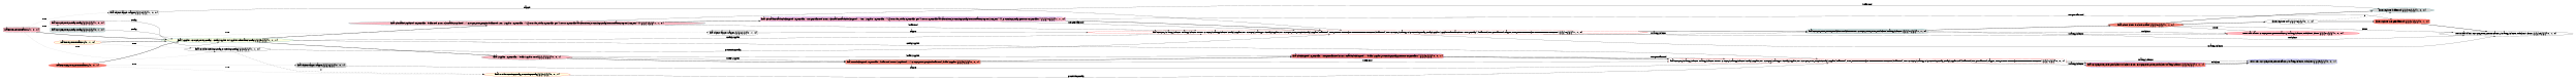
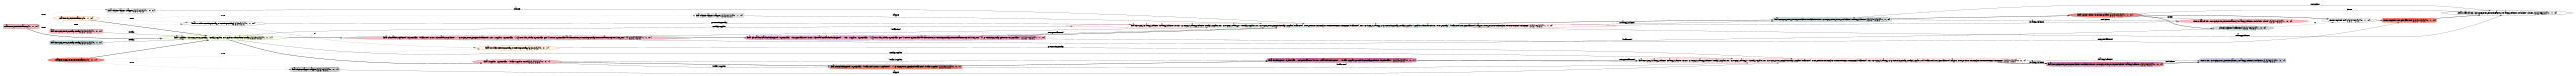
  digraph {
    rankdir=LR
    node [color=black fillcolor=white shape=cylinder style=filled]
    edge [style=solid]
    n1 [fillcolor=lightpink label="makeQueryRunnerFactory['1', '0', '0']"]
    n2 [color=teal fillcolor=lightpink label="final GroupByQueryConfig config@@@2@@@['1', '0', '0']"]
    n3 [label="final ObjectMapper mapper@@@2@@@['1', '0', '0']"]
    n4 [color=teal fillcolor=lightyellow label="final Supplier<GroupByQueryConfig> configSupplier = Suppliers.ofInstance(config)@@@3@@@['1', '1', '1']" shape=ellipse]
    n5 [label="final DruidProcessingConfig processingConfig@@@2@@@['1', '1', '0']" shape=ellipse]
    n6 [color=red label="final GroupByStrategySelector strategySelector = new GroupByStrategySelector(configSupplier,new GroupByStrategyV1(configSupplier,new GroupByQueryEngine(configSupplier,bufferPool),QueryRunnerTestHelper.NOOP_QUERYWATCHER,bufferPool),new GroupByStrategyV2(processingConfig,configSupplier,Suppliers.ofInstance(new QueryConfig()),bufferPool,mergeBufferPool,mapper,QueryRunnerTestHelper.NOOP_QUERYWATCHER))@@@16@@@['1', '1', '0']" shape=ellipse]
    n7 [fillcolor=lightpink label="final Supplier<ByteBuffer> bufferSupplier = null@@@4@@@['0', '0', '1']" shape=ellipse]
    n8 [color=red label="final GroupByStrategySelector strategySelector = new GroupByStrategySelector(configSupplier,new GroupByStrategyV1(configSupplier,new GroupByQueryEngine(configSupplier,bufferPool),QueryRunnerTestHelper.NOOP_QUERYWATCHER,bufferPool),new GroupByStrategyV2(processingConfig,configSupplier,null,bufferPool,mergeBufferPool,mapper,QueryRunnerTestHelper.NOOP_QUERYWATCHER))@@@7@@@['0', '0', '1']"]
    n9 [color=teal fillcolor=lightpink label="final CloseableStupidPool<ByteBuffer> bufferPool = new CloseableStupidPool<>(\"GroupByQueryEngine-bufferPool\",new Supplier<ByteBuffer>(){@Override public ByteBuffer get(){return ByteBuffer.allocateDirect(processingConfig.intermediateComputeSizeBytes())}})@@@4@@@['1', '1', '0']" shape=ellipse]
    n10 [color=red fillcolor=lightyellow label="final DruidProcessingConfig processingConfig@@@2@@@['0', '0', '1']" shape=ellipse]
    n11 [color=blue fillcolor=salmon label="final BlockingPool<ByteBuffer> mergeBufferPool = new DefaultBlockingPool<>(bufferSupplier,processingConfig.getNumMergeBuffers())@@@6@@@['0', '0', '1']"]
    n12 [color=teal fillcolor=salmon label="final NonBlockingPool<ByteBuffer> bufferPool = new StupidPool<>(\"GroupByQueryEngine-bufferPool\",bufferSupplier)@@@5@@@['0', '0', '1']"]
    n13 [color=blue fillcolor=salmon label="final GroupByQueryQueryToolChest toolChest = new GroupByQueryQueryToolChest(strategySelector)@@@8@@@['0', '0', '1']"]
    n14 [color=blue fillcolor=lightgrey label="return new GroupByQueryRunnerFactory(strategySelector,toolChest)@@@9@@@['0', '0', '1']"]
    n15 [label="return Pair.of(new GroupByQueryRunnerFactory(strategySelector,toolChest),closer)@@@25@@@['0', '1', '0']" shape=ellipse]
    n16 [fillcolor=lightgrey label="final ObjectMapper mapper@@@2@@@['0', '0', '1']"]
    n17 [color=red fillcolor=lightpink label="return Pair.of(new GroupByQueryRunnerFactory(strategySelector,toolChest),closer)@@@21@@@['1', '0', '0']" shape=ellipse]
    n18 [color=teal fillcolor=lightgrey label="final GroupByQueryQueryToolChest toolChest = new GroupByQueryQueryToolChest(strategySelector)@@@17@@@['1', '1', '0']"]
    n19 [color=teal fillcolor=lightgrey label="closer.register(bufferPool)@@@19@@@['1', '0', '0']" shape=ellipse]
    n20 [color=blue fillcolor=lightpink label="final CloseableDefaultBlockingPool<ByteBuffer> mergeBufferPool = new CloseableDefaultBlockingPool<>(new Supplier<ByteBuffer>(){@Override public ByteBuffer get(){return ByteBuffer.allocateDirect(processingConfig.intermediateComputeSizeBytes())}},processingConfig.getNumMergeBuffers())@@@10@@@['1', '1', '0']"]
    n21 [label="closer.register(null)@@@19@@@['0', '1', '0']" shape=ellipse]
    n22 [color=red fillcolor=salmon label="closer.register(mergeBufferPool)@@@24@@@['0', '1', '0']"]
    n23 [fillcolor=salmon label="final Closer closer = Closer.create()@@@18@@@['1', '1', '0']" shape=ellipse]
    n24 [color=red fillcolor=lightyellow label="makeQueryRunnerFactory['0', '1', '0']" shape=ellipse]
    n25 [label="final ObjectMapper mapper@@@2@@@['0', '1', '0']"]
    n26 [color=teal fillcolor=lightgrey label="final GroupByQueryConfig config@@@2@@@['0', '1', '0']"]
    n27 [color=red fillcolor=salmon label="makeGroupByQueryRunnerFactory['0', '0', '1']" shape=ellipse]
    n1 -> n2 [label=true style=dotted]
    n1 -> n3 [label=true style=dotted]
    n1 -> n4 [style=bold]
    n1 -> n5 [label=true style=dotted]
    n2 -> n4 [label=config]
    n3 -> n6 [label=mapper]
    n4 -> n6 [label=configSupplier]
    n4 -> n7 [style=bold]
    n4 -> n8 [label=configSupplier]
    n4 -> n9 [style=bold]
    n5 -> n6 [label=processingConfig]
    n5 -> n10 [label=0 style=dashed]
    n6 -> n15 [label=strategySelector]
    n6 -> n17 [label=strategySelector]
    n6 -> n18 [style=bold]
    n6 -> n18 [label=strategySelector]
    n7 -> n11 [label=bufferSupplier]
    n7 -> n12 [style=bold]
    n7 -> n12 [label=bufferSupplier]
    n8 -> n13 [label=strategySelector]
    n8 -> n13 [style=bold]
    n8 -> n14 [label=strategySelector]
    n9 -> n6 [label=bufferPool]
    n9 -> n19 [label=bufferPool]
    n9 -> n20 [style=bold]
    n10 -> n8 [label=processingConfig]
    n11 -> n8 [style=bold]
    n11 -> n8 [label=mergeBufferPool]
    n12 -> n8 [label=bufferPool]
    n12 -> n11 [style=bold]
    n13 -> n14 [style=bold]
    n13 -> n14 [label=toolChest]
    n16 -> n8 [label=mapper]
    n18 -> n15 [label=toolChest]
    n18 -> n17 [label=toolChest]
    n18 -> n23 [style=bold]
-   n21 -> n19 [label=0 style=dashed]
+   n19 -> n21 [label=0 style=dashed]
    n20 -> n6 [label=mergeBufferPool]
    n20 -> n6 [style=bold]
    n20 -> n22 [label=mergeBufferPool]
    n21 -> n22 [style=bold]
    n22 -> n15 [style=bold]
    n23 -> n15 [label=closer]
    n23 -> n17 [label=closer]
    n23 -> n19 [style=bold]
    n23 -> n21 [style=bold]
    n24 -> n4 [style=bold]
    n24 -> n5 [label=true style=dotted]
    n24 -> n25 [label=true style=dotted]
    n25 -> n6 [label=mapper]
    n26 -> n4 [label=config]
    n27 -> n4 [style=bold]
    n27 -> n10 [label=true style=dotted]
    n27 -> n16 [label=true style=dotted]
  }
